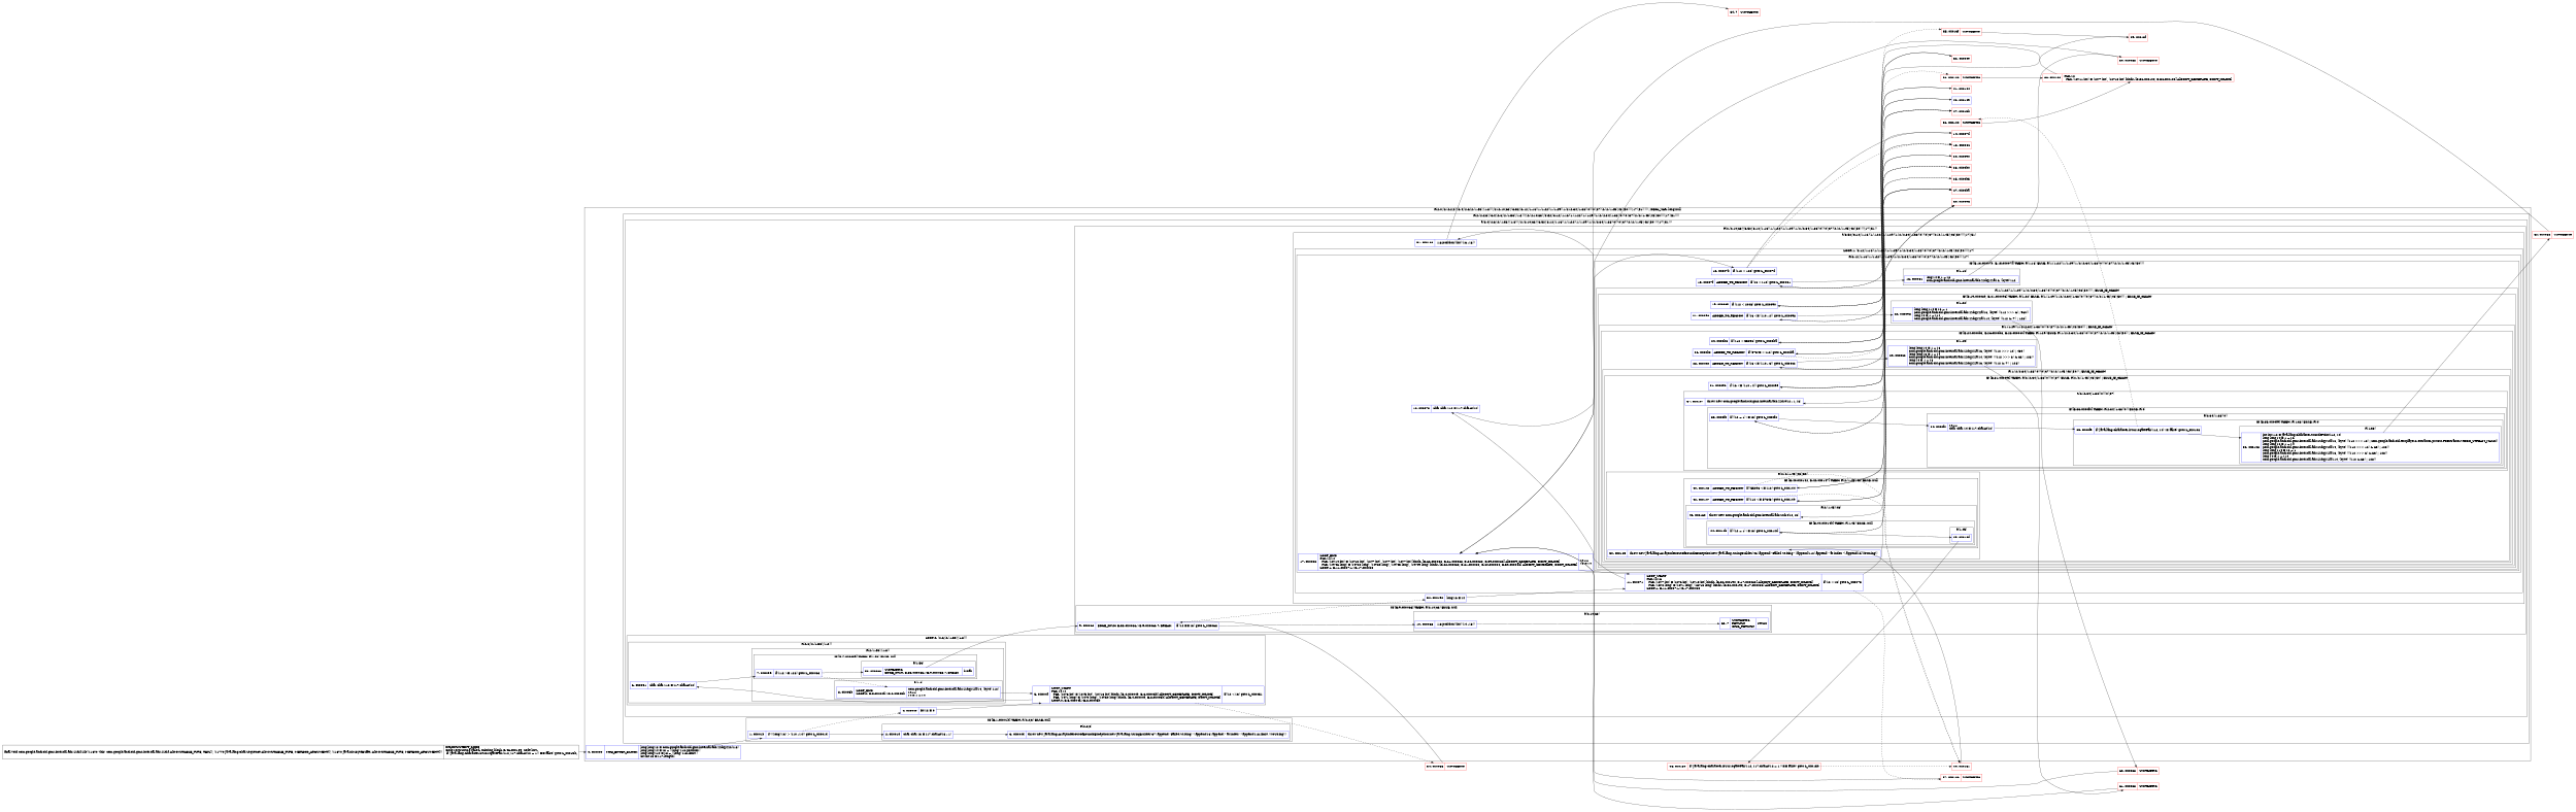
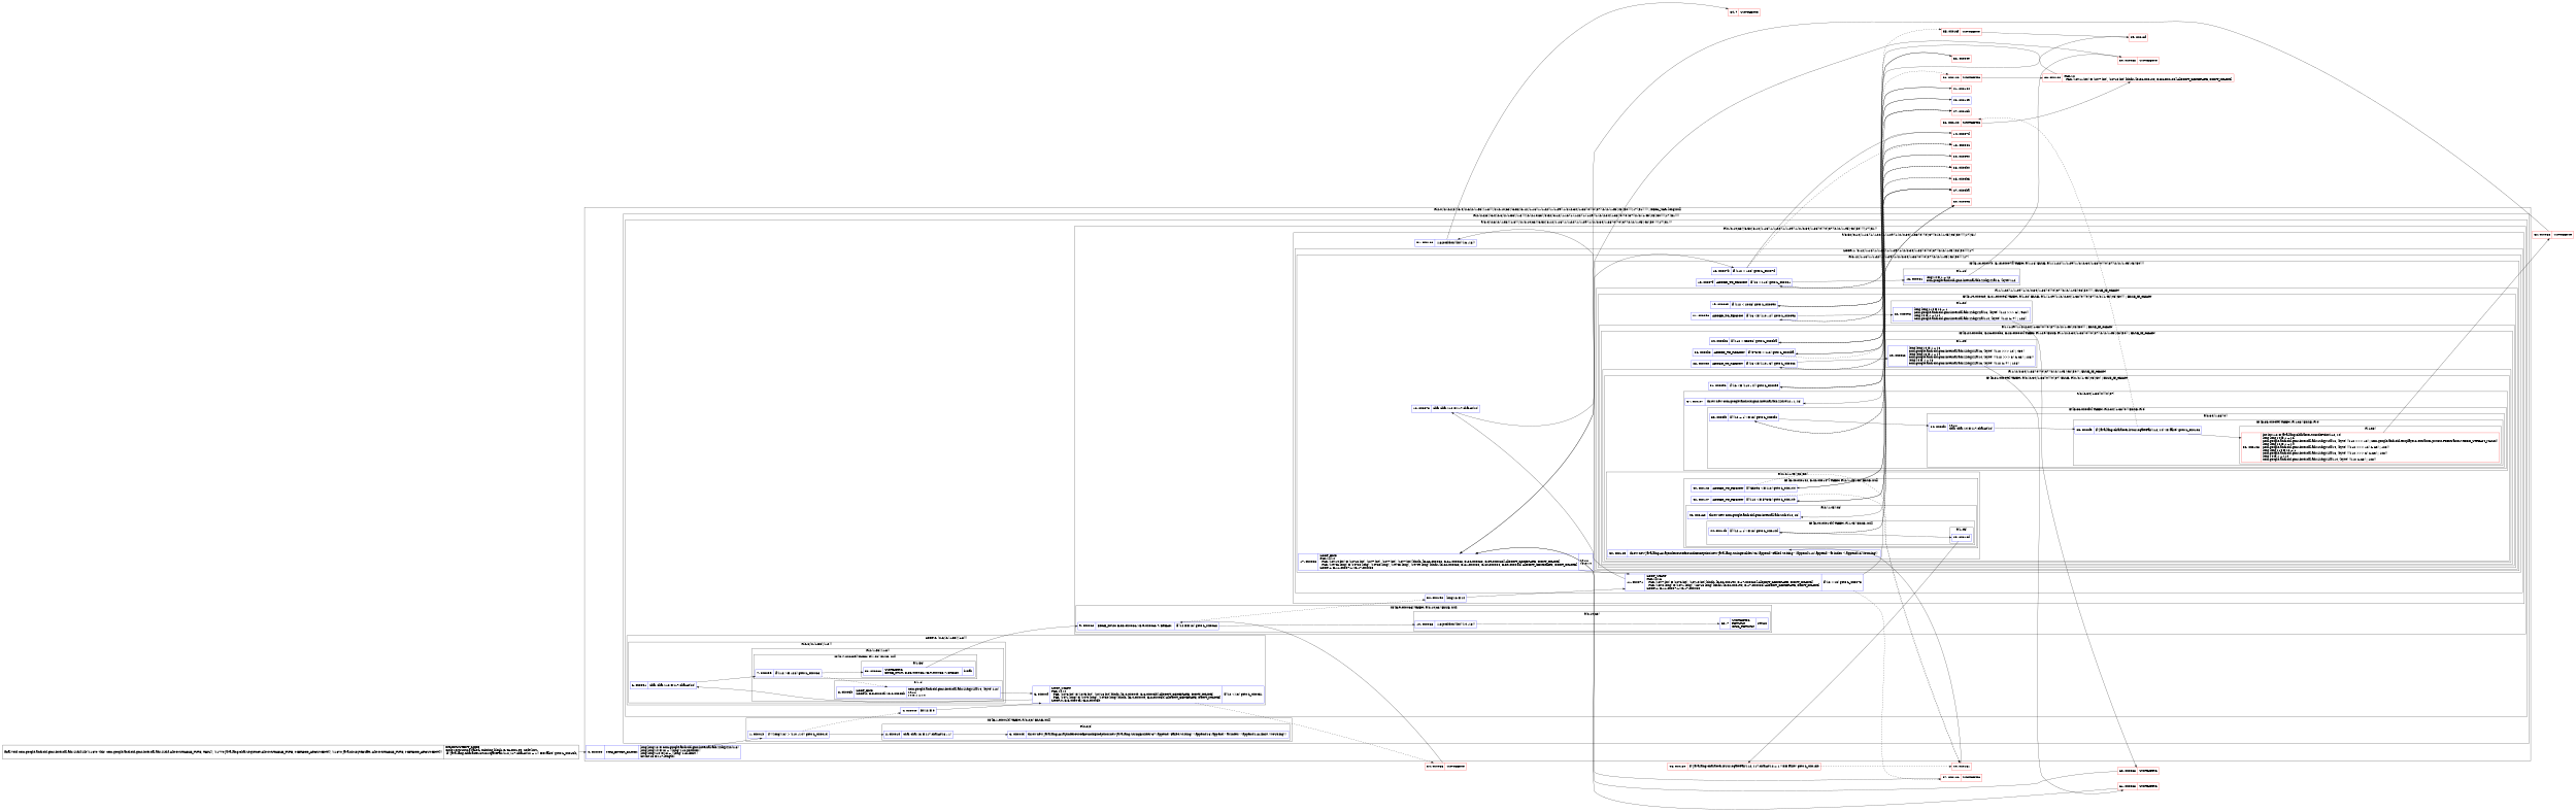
  digraph {
    rankdir=LR
    node [color=blue shape=record]
    n1 [label="{2\:\ 0x001d|char char r3 = r17.charAt(r3 \- 1)\l}"]
    n2 [label="{3\:\ 0x004d|throw new java.lang.ArrayIndexOutOfBoundsException(new java.lang.StringBuilder(37).append(\"Failed writing \").append(r3).append(\" at index \").append(r18.limit()).toString())\l}"]
    n3 [label="{1\:\ 0x001b|if (((long) r3) \> (r10 \- r4)) goto L_0x001d\l}"]
    n4 [label="{53\:\ 0x0066|SYNTHETIC\lEDGE_INSN: B:53:0x0066\-\>B:9:0x0066 ?: BREAK  \l|break\l}"]
    n5 [label="{7\:\ 0x0059|if (r12 \>= 128) goto L_0x0066\l}"]
    n6 [label="{8\:\ 0x005b|LOOP_END\lLOOP:0: B:5:0x004f\-\>B:8:0x005b\l|com.google.android.gms.internal.ads.zzdqy.zza(r4, (byte) r12)\lr2++\lr4 = 1 + r4\l}"]
    n7 [label="{6\:\ 0x0051|char char r12 = r17.charAt(r2)\l}"]
    n8 [label="{5\:\ 0x004f|LOOP_START\lPHI: r2 r4 \l  PHI: (r2v6 int) = (r2v5 int), (r2v18 int) binds: [B:4:0x004e, B:8:0x005b] A[DONT_GENERATE, DONT_INLINE]\l  PHI: (r4v1 long) = (r4v0 long), (r4v50 long) binds: [B:4:0x004e, B:8:0x005b] A[DONT_GENERATE, DONT_INLINE]\lLOOP:0: B:5:0x004f\-\>B:8:0x005b\l|if (r2 \< r3) goto L_0x0051\l}"]
    n9 [label="{10\:\ 0x0068|r18.position((int) (r4 \- r8))\l}"]
    n10 [label="{63\:\ ?|SYNTHETIC\lRETURN\lORIG_RETURN\l|return\l}"]
    n11 [label="{9\:\ 0x0066|EDGE_INSN: B:53:0x0066\-\>B:9:0x0066 ?: BREAK  \l|if (r2 == r3) goto L_0x0068\l}"]
    n12 [label="{16\:\ 0x0081|long r4 = 1 + r6\lcom.google.android.gms.internal.ads.zzdqy.zza(r6, (byte) r12)\l}"]
    n13 [label="{22\:\ 0x0098|long long r14 = r6 + 1\lcom.google.android.gms.internal.ads.zzdqy.zza(r6, (byte) ((r12 \>\>\> 6) \| 960))\llong r4 = 1 + r14\lcom.google.android.gms.internal.ads.zzdqy.zza(r14, (byte) ((r12 & '?') \| 128))\l}"]
    n14 [label="{29\:\ 0x00c2|long long r4 = 1 + r6\lcom.google.android.gms.internal.ads.zzdqy.zza(r6, (byte) ((r12 \>\>\> 12) \| 480))\llong long r6 = 1 + r4\lcom.google.android.gms.internal.ads.zzdqy.zza(r4, (byte) (((r12 \>\>\> 6) & 63) \| 128))\llong r4 = 1 + r6\lcom.google.android.gms.internal.ads.zzdqy.zza(r6, (byte) ((r12 & '?') \| 128))\l}"]
-   n15 [label="{38\:\ 0x0108|int int r12 = java.lang.Character.toCodePoint(r12, r4)\llong long r4 = 1 + r6\lcom.google.android.gms.internal.ads.zzdqy.zza(r6, (byte) ((r12 \>\>\> 18) \| com.google.android.exoplayer2.extractor.p046ts.PsExtractor.VIDEO_STREAM_MASK))\llong long r6 = 1 + r4\lcom.google.android.gms.internal.ads.zzdqy.zza(r4, (byte) (((r12 \>\>\> 12) & 63) \| 128))\llong long r14 = r6 + 1\lcom.google.android.gms.internal.ads.zzdqy.zza(r6, (byte) (((r12 \>\>\> 6) & 63) \| 128))\llong r4 = 1 + r14\lcom.google.android.gms.internal.ads.zzdqy.zza(r14, (byte) ((r12 & 63) \| 128))\l}"]
+   n15 [color=red label="{38\:\ 0x0108|int int r12 = java.lang.Character.toCodePoint(r12, r4)\llong long r4 = 1 + r6\lcom.google.android.gms.internal.ads.zzdqy.zza(r6, (byte) ((r12 \>\>\> 18) \| com.google.android.exoplayer2.extractor.p046ts.PsExtractor.VIDEO_STREAM_MASK))\llong long r6 = 1 + r4\lcom.google.android.gms.internal.ads.zzdqy.zza(r4, (byte) (((r12 \>\>\> 12) & 63) \| 128))\llong long r14 = r6 + 1\lcom.google.android.gms.internal.ads.zzdqy.zza(r6, (byte) (((r12 \>\>\> 6) & 63) \| 128))\llong r4 = 1 + r14\lcom.google.android.gms.internal.ads.zzdqy.zza(r14, (byte) ((r12 & 63) \| 128))\l}"]
    n16 [label="{35\:\ 0x00fe|if (java.lang.Character.isSurrogatePair(r12, r4) != false) goto L_0x0108\l}"]
    n17 [label="{34\:\ 0x00f2|r2++\lchar char r4 = r17.charAt(r2)\l}"]
    n18 [label="{33\:\ 0x00f0|if ((r2 + 1) != r3) goto L_0x00f2\l}"]
    n19 [label="{37\:\ 0x0107|throw new com.google.android.gms.internal.ads.zzdre(r2 \- 1, r3)\l}"]
    n20 [label="{45\:\ 0x014d}"]
    n21 [label="{44\:\ 0x014b|if ((r2 + 1) != r3) goto L_0x014d\l}"]
    n22 [label="{48\:\ 0x0160|throw new com.google.android.gms.internal.ads.zzdre(r2, r3)\l}"]
    n23 [label="{40\:\ 0x0142|ADDED_TO_REGION\l|if (55296 \<= r12) goto L_0x0144\l}"]
    n24 [label="{42\:\ 0x0147|ADDED_TO_REGION\l|if (r12 \<= 57343) goto L_0x0149\l}"]
    n25 [label="{50\:\ 0x0185|throw new java.lang.ArrayIndexOutOfBoundsException(new java.lang.StringBuilder(46).append(\"Failed writing \").append(r12).append(\" at index \").append(r6).toString())\l}"]
    n26 [label="{31\:\ 0x00ec|if (r6 \<= (r10 \- 4)) goto L_0x00ee\l}"]
    n27 [label="{24\:\ 0x00b3|if (r12 \< 55296) goto L_0x00ba\l}"]
    n28 [label="{26\:\ 0x00b8|ADDED_TO_REGION\l|if (57343 \< r12) goto L_0x00ba\l}"]
    n29 [label="{28\:\ 0x00c0|ADDED_TO_REGION\l|if (r6 \<= (r10 \- 3)) goto L_0x00c2\l}"]
    n30 [label="{19\:\ 0x008e|if (r12 \< 2048) goto L_0x0090\l}"]
    n31 [label="{21\:\ 0x0096|ADDED_TO_REGION\l|if (r6 \<= (r10 \- 2)) goto L_0x0098\l}"]
    n32 [label="{13\:\ 0x007b|if (r12 \< 128) goto L_0x007d\l}"]
    n33 [label="{15\:\ 0x007f|ADDED_TO_REGION\l|if (r6 \< r10) goto L_0x0081\l}"]
    n34 [label="{12\:\ 0x0073|char char r12 = r17.charAt(r2)\l}"]
    n35 [label="{17\:\ 0x0088|LOOP_END\lPHI: r2 r4 \l  PHI: (r2v14 int) = (r2v13 int), (r2v7 int), (r2v7 int), (r2v7 int) binds: [B:62:0x0088, B:61:0x0088, B:60:0x0088, B:59:0x0088] A[DONT_GENERATE, DONT_INLINE]\l  PHI: (r4v46 long) = (r4v28 long), (r4v35 long), (r4v45 long), (r4v49 long) binds: [B:62:0x0088, B:61:0x0088, B:60:0x0088, B:59:0x0088] A[DONT_GENERATE, DONT_INLINE]\lLOOP:1: B:11:0x0071\-\>B:17:0x0088\l|r2++\lr6 = r4\l}"]
    n36 [label="{11\:\ 0x0071|LOOP_START\lPHI: r2 r6 \l  PHI: (r2v7 int) = (r2v6 int), (r2v15 int) binds: [B:52:0x0190, B:17:0x0088] A[DONT_GENERATE, DONT_INLINE]\l  PHI: (r6v2 long) = (r6v1 long), (r6v13 long) binds: [B:52:0x0190, B:17:0x0088] A[DONT_GENERATE, DONT_INLINE]\lLOOP:1: B:11:0x0071\-\>B:17:0x0088\l|if (r2 \< r3) goto L_0x0073\l}"]
    n37 [label="{52\:\ 0x0190|long r6 = r4\l}"]
    n38 [label="{51\:\ 0x0186|r18.position((int) (r6 \- r8))\l}"]
    n39 [label="{4\:\ 0x004e|int r2 = 0\l}"]
    n40 [label="{0\:\ 0x0000|MTH_ENTER_BLOCK\l|long long r8 = com.google.android.gms.internal.ads.zzdqy.zzn(r18)\llong long r4 = r8 + ((long) r18.position())\llong long r10 = r8 + ((long) r18.limit())\lint int r3 = r17.length()\l}"]
    n41 [color=red label="{54\:\ 0x0066|SYNTHETIC\l}"]
    n42 [color=red label="{59\:\ 0x0088|SYNTHETIC\l}"]
    n43 [color=red label="{60\:\ 0x0088|SYNTHETIC\l}"]
    n44 [color=red label="{61\:\ 0x0088|SYNTHETIC\l}"]
    n45 [color=red label="{62\:\ 0x0088|SYNTHETIC\l}"]
    n46 [color=red label="{58\:\ 0x0100|SYNTHETIC\l}"]
    n47 [color=red label="{56\:\ 0x0100|SYNTHETIC\l}"]
    n48 [color=red label="{46\:\ 0x0159|if (java.lang.Character.isSurrogatePair(r12, r17.charAt(r2 + 1)) == false) goto L_0x015b\l}"]
    n49 [color=red label="{47\:\ 0x015b}"]
    n50 [color=red label="{41\:\ 0x0144}"]
    n51 [color=red label="{49\:\ 0x0161}"]
    n52 [label="{43\:\ 0x0149}"]
    n53 [color=red label="{32\:\ 0x00ee}"]
    n54 [color=red label="{55\:\ 0x013f|SYNTHETIC\l}"]
    n55 [color=red label="{25\:\ 0x00b5}"]
    n56 [color=red label="{27\:\ 0x00ba}"]
    n57 [color=red label="{30\:\ 0x00e6}"]
    n58 [color=red label="{20\:\ 0x0090}"]
    n59 [color=red label="{23\:\ 0x00b0}"]
    n60 [color=red label="{14\:\ 0x007d}"]
    n61 [color=red label="{18\:\ 0x008c}"]
    n62 [color=red label="{57\:\ 0x0186|SYNTHETIC\l}"]
    n63 [color=red label="{64\:\ ?|SYNTHETIC\l}"]
    n64 [color=red label="{39\:\ 0x013f}"]
    n65 [color=red label="{36\:\ 0x0100|PHI: r2 \l  PHI: (r2v11 int) = (r2v7 int), (r2v13 int) binds: [B:56:0x0100, B:58:0x0100] A[DONT_GENERATE, DONT_INLINE]\l}"]
    n66 [label="{final void com.google.android.gms.internal.ads.zzdrf.zzb((r16v0 'this' com.google.android.gms.internal.ads.zzdrf A[IMMUTABLE_TYPE, THIS]), (r17v0 java.lang.CharSequence A[IMMUTABLE_TYPE, METHOD_ARGUMENT]), (r18v0 java.nio.ByteBuffer A[IMMUTABLE_TYPE, METHOD_ARGUMENT]))  | INCONSISTENT_CODE\lCode restructure failed: missing block: B:46:0x0159, code lost:\l    if (java.lang.Character.isSurrogatePair(r12, r17.charAt(r2 + 1)) == false) goto L_0x015b;\l\l}" color=""]
    subgraph cluster_1 {
      label="R(2:0|(2:(2:2|3)|(3:4|(2:6|(2:(1:53)|(1:8)))|(2:(2:10|63)|(3:52|(3:12|(1:16)(1:(1:22)(1:(1:29)(1:(2:(2:34|(1:38)(0))(0)|37)(2:(2:(1:45)|48)|50))))|17)|51))))) | DECL_VAR: long null\l"
      n40
      subgraph cluster_2 {
        label="R(2:(2:2|3)|(3:4|(2:6|(2:(1:53)|(1:8)))|(2:(2:10|63)|(3:52|(3:12|(1:16)(1:(1:22)(1:(1:29)(1:(2:(2:34|(1:38)(0))(0)|37)(2:(2:(1:45)|48)|50))))|17)|51))))"
        subgraph cluster_3 {
          label="IF [B:1:0x001b] THEN: R(2:2|3) ELSE: null"
          n3
          subgraph cluster_4 {
            label="R(2:2|3)"
            n1
            n2
          }
        }
        subgraph cluster_5 {
          label="R(3:4|(2:6|(2:(1:53)|(1:8)))|(2:(2:10|63)|(3:52|(3:12|(1:16)(1:(1:22)(1:(1:29)(1:(2:(2:34|(1:38)(0))(0)|37)(2:(2:(1:45)|48)|50))))|17)|51)))"
          n39
          subgraph cluster_6 {
            label="LOOP:0: (2:6|(2:(1:53)|(1:8)))"
            n8
            subgraph cluster_7 {
              label="R(2:6|(2:(1:53)|(1:8)))"
              n7
              subgraph cluster_8 {
                label="R(2:(1:53)|(1:8))"
                subgraph cluster_9 {
                  label="IF [B:7:0x0059] THEN: R(1:53) ELSE: null"
                  n5
                  subgraph cluster_10 {
                    label="R(1:53)"
                    n4
                  }
                }
                subgraph cluster_11 {
                  label="R(1:8)"
                  n6
                }
              }
            }
          }
          subgraph cluster_12 {
            label="R(2:(2:10|63)|(3:52|(3:12|(1:16)(1:(1:22)(1:(1:29)(1:(2:(2:34|(1:38)(0))(0)|37)(2:(2:(1:45)|48)|50))))|17)|51))"
            subgraph cluster_13 {
              label="IF [B:9:0x0066] THEN: R(2:10|63) ELSE: null"
              n11
              subgraph cluster_14 {
                label="R(2:10|63)"
                n9
                n10
              }
            }
            subgraph cluster_15 {
              label="R(3:52|(3:12|(1:16)(1:(1:22)(1:(1:29)(1:(2:(2:34|(1:38)(0))(0)|37)(2:(2:(1:45)|48)|50))))|17)|51)"
              n37
              n38
              subgraph cluster_16 {
                label="LOOP:1: (3:12|(1:16)(1:(1:22)(1:(1:29)(1:(2:(2:34|(1:38)(0))(0)|37)(2:(2:(1:45)|48)|50))))|17)"
                n36
                subgraph cluster_17 {
                  label="R(3:12|(1:16)(1:(1:22)(1:(1:29)(1:(2:(2:34|(1:38)(0))(0)|37)(2:(2:(1:45)|48)|50))))|17)"
                  n34
                  n35
                  subgraph cluster_18 {
                    label="IF [B:13:0x007b, B:15:0x007f] THEN: R(1:16) ELSE: R(1:(1:22)(1:(1:29)(1:(2:(2:34|(1:38)(0))(0)|37)(2:(2:(1:45)|48)|50))))"
                    n32
                    n33
                    subgraph cluster_19 {
                      label="R(1:16)"
                      n12
                    }
                    subgraph cluster_20 {
                      label="R(1:(1:22)(1:(1:29)(1:(2:(2:34|(1:38)(0))(0)|37)(2:(2:(1:45)|48)|50)))) | ELSE_IF_CHAIN\l"
                      subgraph cluster_21 {
                        label="IF [B:19:0x008e, B:21:0x0096] THEN: R(1:22) ELSE: R(1:(1:29)(1:(2:(2:34|(1:38)(0))(0)|37)(2:(2:(1:45)|48)|50))) | ELSE_IF_CHAIN\l"
                        n30
                        n31
                        subgraph cluster_22 {
                          label="R(1:22)"
                          n13
                        }
                        subgraph cluster_23 {
                          label="R(1:(1:29)(1:(2:(2:34|(1:38)(0))(0)|37)(2:(2:(1:45)|48)|50))) | ELSE_IF_CHAIN\l"
                          subgraph cluster_24 {
                            label="IF [B:24:0x00b3, B:26:0x00b8, B:28:0x00c0] THEN: R(1:29) ELSE: R(1:(2:(2:34|(1:38)(0))(0)|37)(2:(2:(1:45)|48)|50)) | ELSE_IF_CHAIN\l"
                            n27
                            n28
                            n29
                            subgraph cluster_25 {
                              label="R(1:29)"
                              n14
                            }
                            subgraph cluster_26 {
                              label="R(1:(2:(2:34|(1:38)(0))(0)|37)(2:(2:(1:45)|48)|50)) | ELSE_IF_CHAIN\l"
                              subgraph cluster_27 {
                                label="IF [B:31:0x00ec] THEN: R(2:(2:34|(1:38)(0))(0)|37) ELSE: R(2:(2:(1:45)|48)|50) | ELSE_IF_CHAIN\l"
                                n26
                                subgraph cluster_28 {
                                  label="R(2:(2:34|(1:38)(0))(0)|37)"
                                  n19
                                  subgraph cluster_29 {
                                    label="IF [B:33:0x00f0] THEN: R(2:34|(1:38)(0)) ELSE: R(0)"
                                    n18
                                    subgraph cluster_30 {
                                      label="R(2:34|(1:38)(0))"
                                      n17
                                      subgraph cluster_31 {
                                        label="IF [B:35:0x00fe] THEN: R(1:38) ELSE: R(0)"
                                        n16
                                        subgraph cluster_32 {
                                          label="R(1:38)"
                                          n15
                                        }
                                        subgraph cluster_33 {
                                          label="R(0)"
                                        }
                                      }
                                    }
                                    subgraph cluster_34 {
                                      label="R(0)"
                                    }
                                  }
                                }
                                subgraph cluster_35 {
                                  label="R(2:(2:(1:45)|48)|50)"
                                  n25
                                  subgraph cluster_36 {
                                    label="IF [B:40:0x0142, B:42:0x0147] THEN: R(2:(1:45)|48) ELSE: null"
                                    n23
                                    n24
                                    subgraph cluster_37 {
                                      label="R(2:(1:45)|48)"
                                      n22
                                      subgraph cluster_38 {
                                        label="IF [B:44:0x014b] THEN: R(1:45) ELSE: null"
                                        n21
                                        subgraph cluster_39 {
                                          label="R(1:45)"
                                          n20
                                        }
                                      }
                                    }
                                  }
                                }
                              }
                            }
                          }
                        }
                      }
                    }
                  }
                }
              }
            }
          }
        }
      }
    }
    n1 -> n2
    n3 -> n1
    n3 -> n39 [style=dashed]
    n4 -> n11
    n5 -> n4
    n5 -> n6 [style=dashed]
    n6 -> n8
    n7 -> n5
    n8 -> n7
    n8 -> n41 [style=dashed]
    n9 -> n10
    n11 -> n9
    n11 -> n37 [style=dashed]
    n12 -> n42
    n13 -> n43
    n14 -> n44
    n15 -> n45
    n16 -> n15
    n16 -> n46 [style=dashed]
    n17 -> n16
    n18 -> n17
    n18 -> n47 [style=dashed]
    n20 -> n48
    n21 -> n20
    n21 -> n49 [style=dashed]
    n23 -> n50
    n23 -> n51 [style=dashed]
    n24 -> n51 [style=dashed]
    n24 -> n52
    n26 -> n53
    n26 -> n54 [style=dashed]
    n27 -> n55 [style=dashed]
    n27 -> n56
    n28 -> n56
    n28 -> n57 [style=dashed]
    n29 -> n14
    n29 -> n57 [style=dashed]
    n30 -> n58
    n30 -> n59 [style=dashed]
    n31 -> n13
    n31 -> n59 [style=dashed]
    n32 -> n60
    n32 -> n61 [style=dashed]
    n33 -> n12
    n33 -> n61 [style=dashed]
    n34 -> n32
    n35 -> n36
    n36 -> n34
    n36 -> n49
    n36 -> n62 [style=dashed]
    n37 -> n36
    n38 -> n63
    n39 -> n8
    n40 -> n3
    n41 -> n11
    n42 -> n35
    n43 -> n35
    n44 -> n35
    n45 -> n35
    n46 -> n65
    n47 -> n65
    n48 -> n51 [style=dashed]
    n49 -> n22
    n50 -> n24
    n51 -> n25
    n52 -> n21
    n53 -> n18
    n54 -> n64
    n55 -> n28
    n56 -> n29
    n57 -> n26
    n58 -> n31
    n59 -> n27
    n60 -> n33
    n61 -> n30
    n62 -> n38
    n64 -> n23
    n65 -> n19
    n66 -> n40
  }
